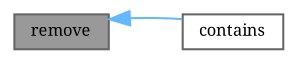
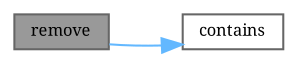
  digraph {
    rankdir=LR
    fontname="Noto Serif"
    node [fontname="Noto Serif" fontsize=8 shape=box style=filled]
    n1 [color=gray40 fillcolor=grey60 fontcolor=black height=0.2 label=remove width=0.4]
    n2 [color=grey40 fillcolor=white height=0.2 label=contains width=0.4]
-   n2 -> n1 [color=steelblue1 fontname="Noto Serif" fontsize=8 labelfontname=Helvetica labelfontsize=8 style=solid]
+   n1 -> n2 [color=steelblue1 fontname="Noto Serif" fontsize=8 labelfontname=Helvetica labelfontsize=8 style=solid]
  }
